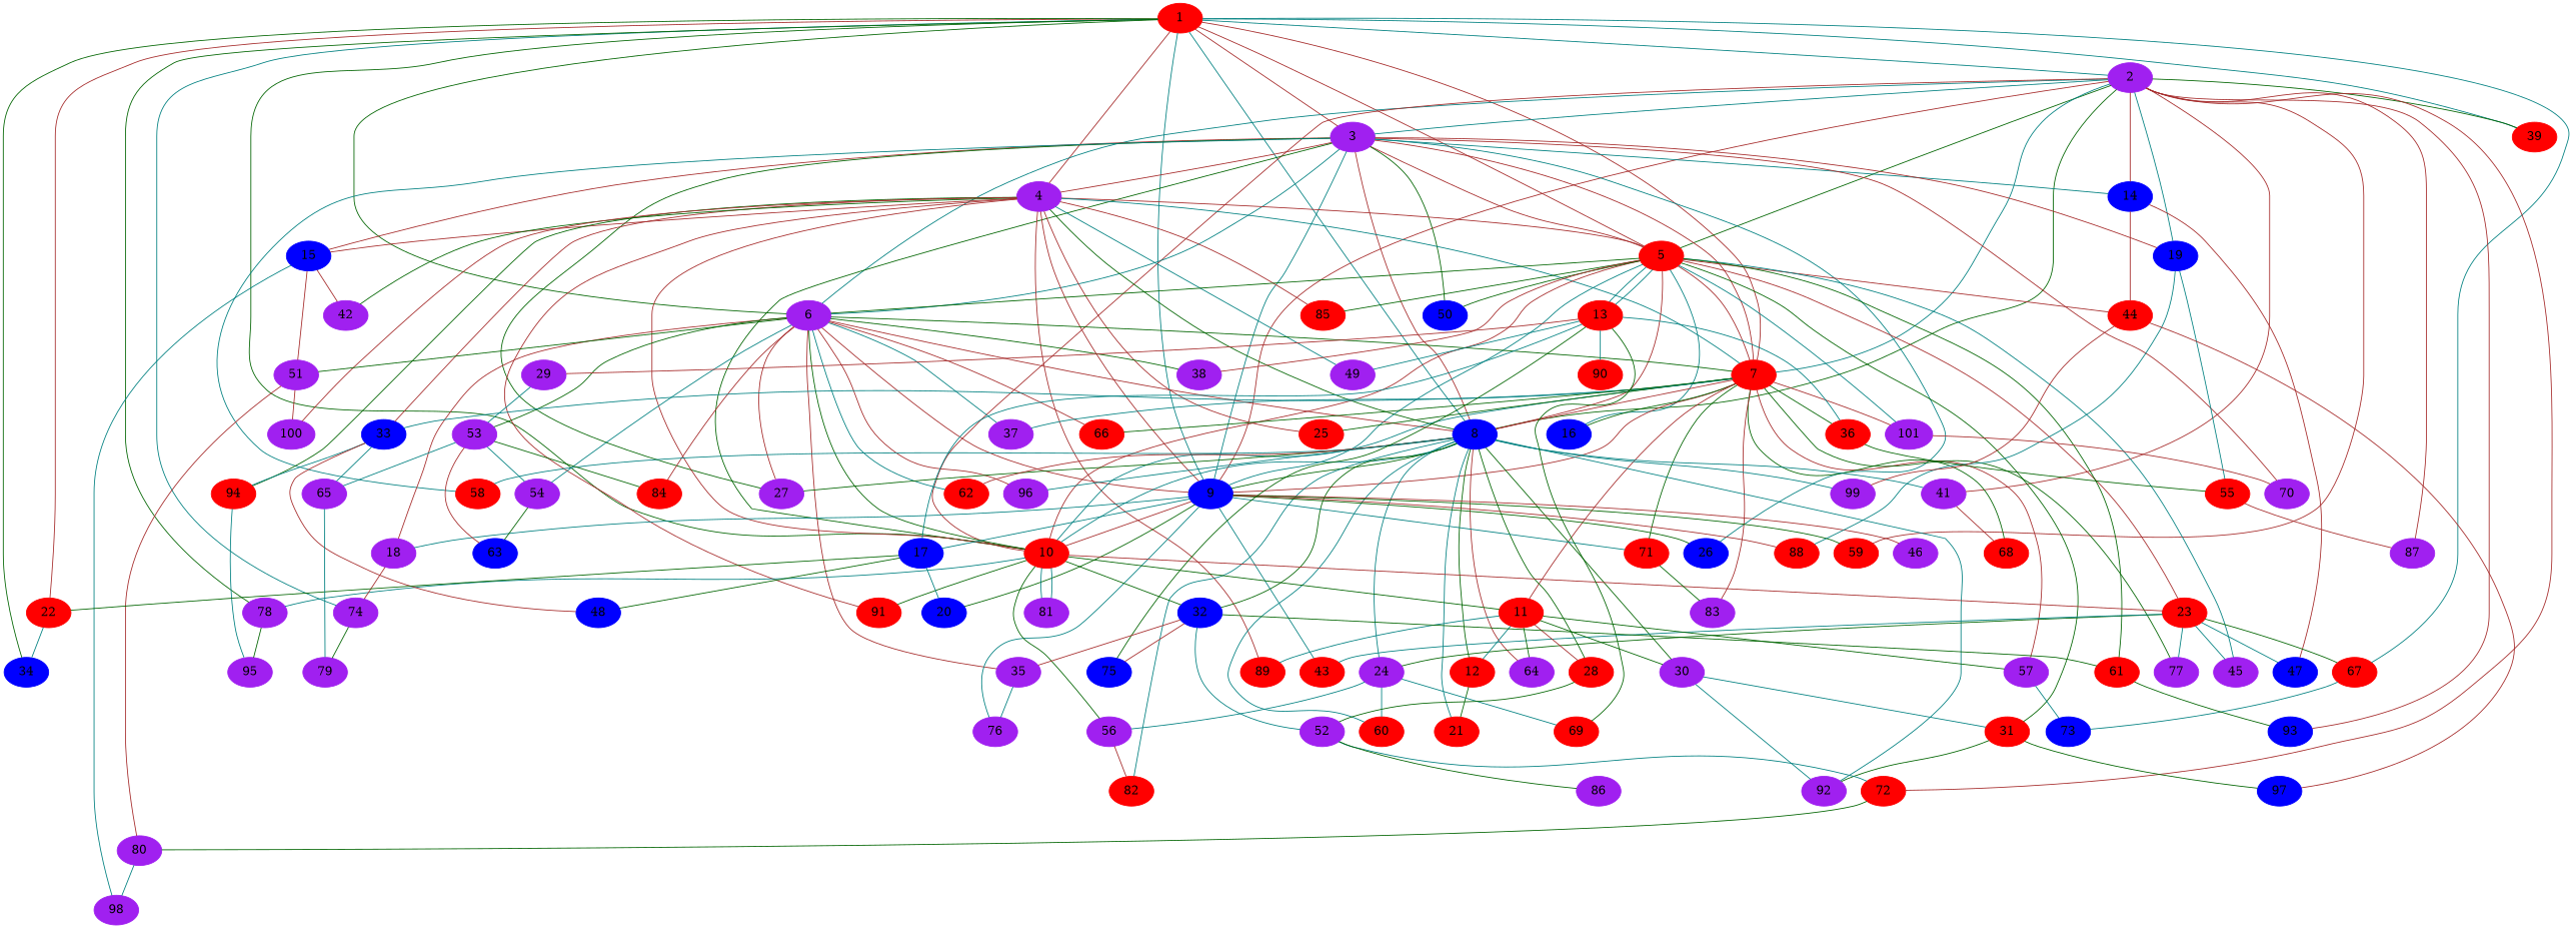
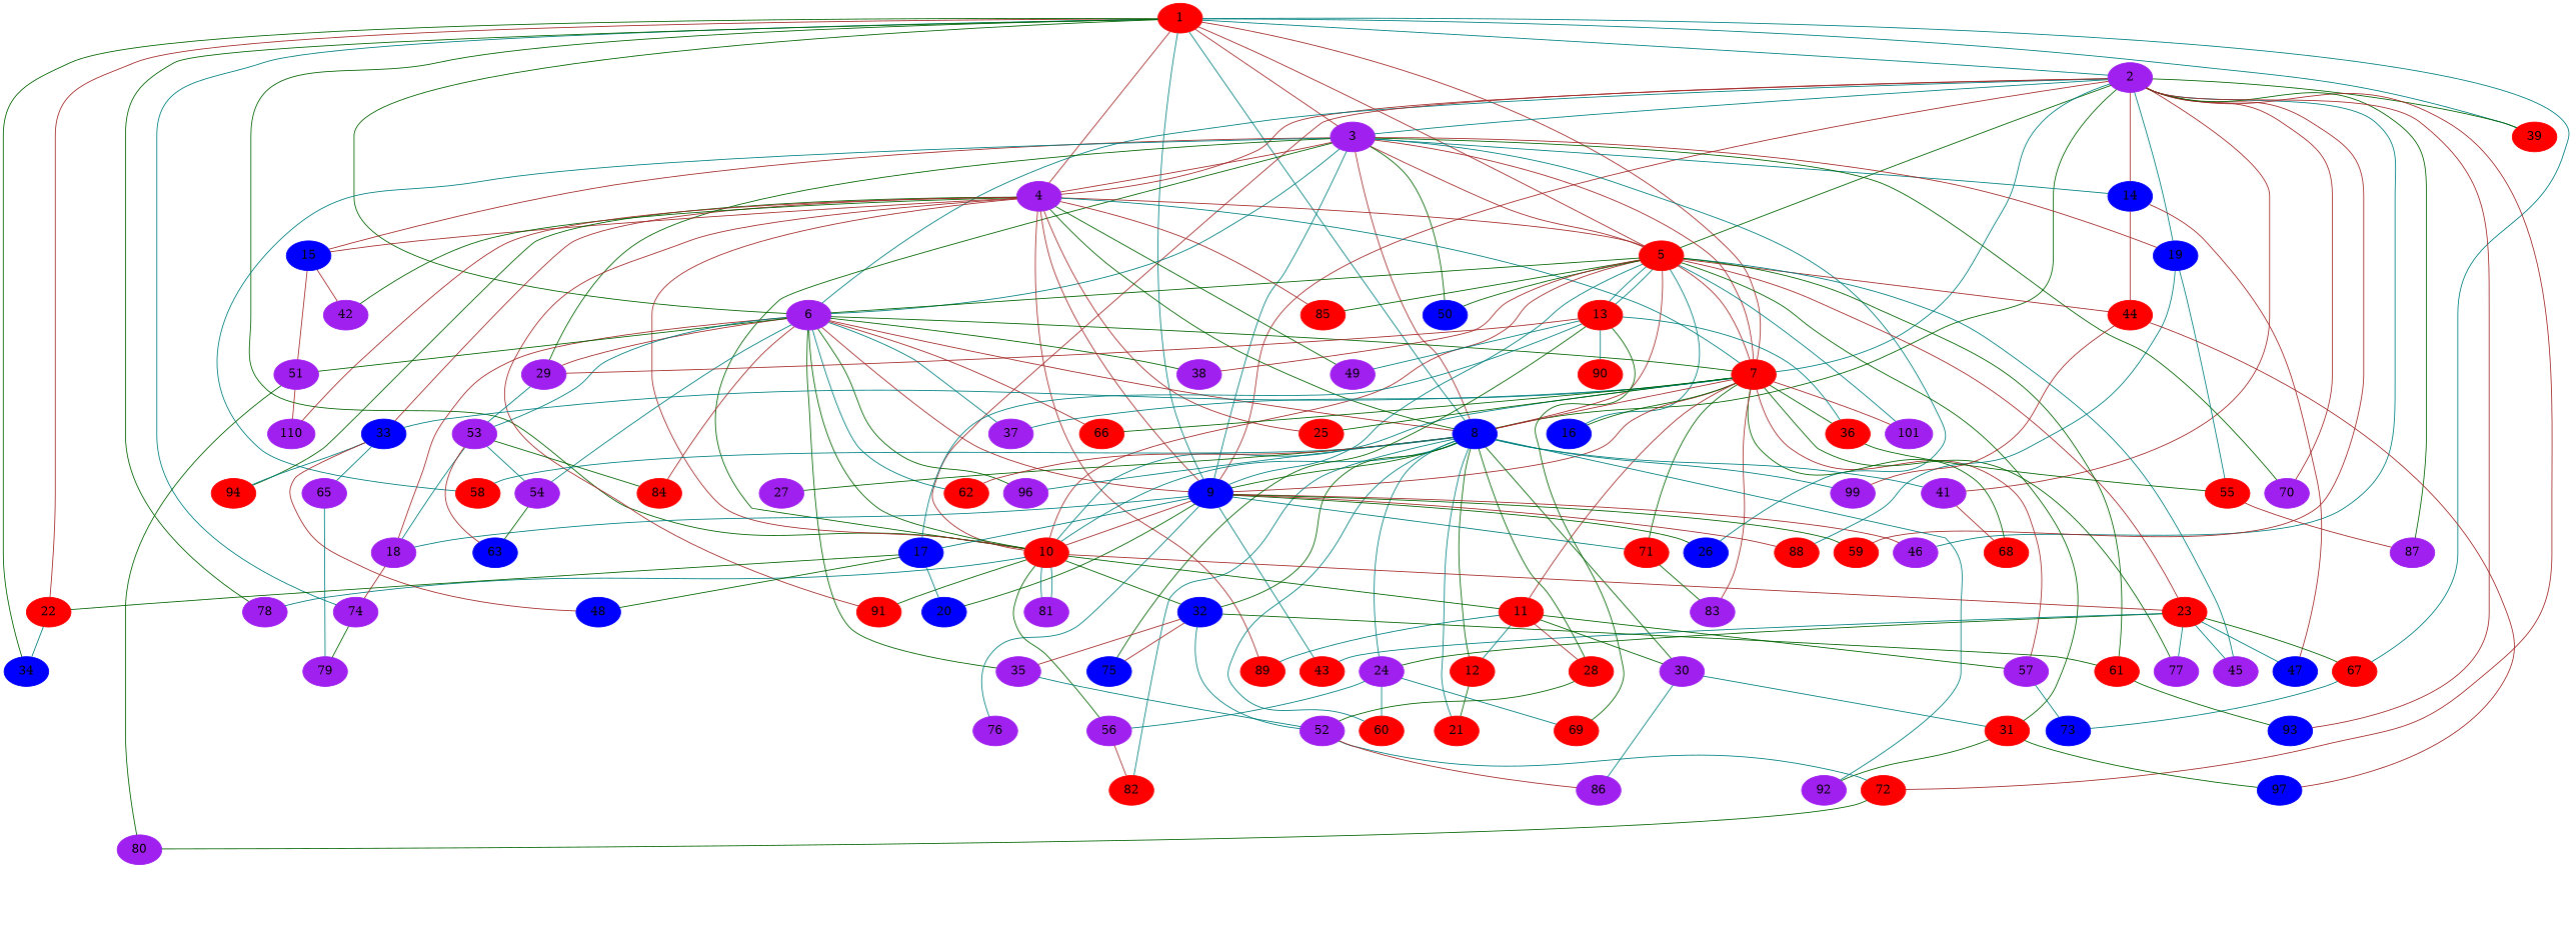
  graph {
    node [color=purple style=filled]
    edge [color=teal]
    1 [color=red]
    2
    3
    4
    5 [color=red]
    6
    7 [color=red]
    8 [color=blue]
    9 [color=blue]
    10 [color=red]
    22 [color=red]
    34 [color=blue]
    39 [color=red]
    67 [color=red]
    74
    78
    14 [color=blue]
    19 [color=blue]
    41
    46
    59 [color=red]
    70
    72 [color=red]
    87
    93 [color=blue]
    15 [color=blue]
    26 [color=blue]
    27
    50 [color=blue]
    58 [color=red]
    25 [color=red]
    33 [color=blue]
    42
    49
    85 [color=red]
    89 [color=red]
    91 [color=red]
    94 [color=red]
-   100
+   100 [label=110]
    13 [color=red]
    16 [color=blue]
    23 [color=red]
    31 [color=red]
    38
    44 [color=red]
    45
    61 [color=red]
    101
    18
    29
    35
    37
    51
    53
    54
    62 [color=red]
    66 [color=red]
    84 [color=red]
    96
    11 [color=red]
    36 [color=red]
    57
    68 [color=red]
    71 [color=red]
    77
    83
    12 [color=red]
    21 [color=red]
    24
    28 [color=red]
    30
    32 [color=blue]
    60 [color=red]
-   64
    82 [color=red]
    92
    99
    17 [color=blue]
    20 [color=blue]
    43 [color=red]
    76
    88 [color=red]
    56
    81
    73 [color=blue]
    79
-   95
    47 [color=blue]
    55 [color=red]
    80
-   98
    48 [color=blue]
    65
    69 [color=red]
    75 [color=blue]
    90 [color=red]
    97 [color=blue]
    63 [color=blue]
    52
    86
    1 -- 2
    1 -- 3 [color=brown]
    1 -- 4 [color=brown]
    1 -- 5 [color=brown]
    1 -- 6 [color=darkgreen]
    1 -- 7 [color=brown]
    1 -- 8
    1 -- 9
    1 -- 10 [color=darkgreen]
    1 -- 22 [color=brown]
    1 -- 34 [color=darkgreen]
    1 -- 39
    1 -- 67
    1 -- 74
    1 -- 78 [color=darkgreen]
    2 -- 3
+   2 -- 4 [color=brown]
    2 -- 5 [color=darkgreen]
    2 -- 6
    2 -- 7
    2 -- 8 [color=darkgreen]
    2 -- 9 [color=brown]
    2 -- 10 [color=brown]
    2 -- 39 [color=darkgreen]
    2 -- 14 [color=brown]
    2 -- 19
    2 -- 41 [color=brown]
+   2 -- 46
    2 -- 59 [color=brown]
-   101 -- 70 [color=brown]
+   2 -- 70 [color=brown]
    2 -- 72 [color=brown]
-   2 -- 87 [color=brown]
+   2 -- 87 [color=darkgreen]
    2 -- 93 [color=brown]
    3 -- 4 [color=brown]
    3 -- 5 [color=brown]
    3 -- 6
    3 -- 7 [color=brown]
    3 -- 8 [color=brown]
    3 -- 9
    3 -- 10 [color=darkgreen]
    3 -- 14
    3 -- 19 [color=brown]
-   3 -- 70 [color=brown]
+   3 -- 70 [color=darkgreen]
    3 -- 15 [color=brown]
    3 -- 26
-   3 -- 27 [color=darkgreen]
+   3 -- 29 [color=darkgreen]
    3 -- 50 [color=darkgreen]
    3 -- 58
    4 -- 5 [color=brown]
    4 -- 7
    4 -- 8 [color=darkgreen]
    4 -- 9 [color=brown]
    4 -- 10 [color=brown]
    4 -- 15 [color=brown]
    4 -- 25 [color=brown]
    4 -- 33 [color=brown]
    4 -- 42 [color=darkgreen]
-   4 -- 49
+   4 -- 49 [color=darkgreen]
    4 -- 85 [color=brown]
    4 -- 89 [color=brown]
    4 -- 91 [color=brown]
    4 -- 94 [color=darkgreen]
    4 -- 100 [color=brown]
    5 -- 6 [color=darkgreen]
    5 -- 7 [color=brown]
    5 -- 8 [color=brown]
    5 -- 9
    5 -- 10 [color=brown]
    5 -- 50 [color=darkgreen]
    5 -- 85 [color=darkgreen]
    5 -- 13
    5 -- 13
    5 -- 16
    5 -- 23 [color=brown]
    5 -- 31 [color=darkgreen]
    5 -- 38 [color=brown]
    5 -- 44 [color=brown]
    5 -- 45
    5 -- 61 [color=darkgreen]
    5 -- 101
    6 -- 7 [color=darkgreen]
    6 -- 8 [color=brown]
    6 -- 9 [color=brown]
    6 -- 10 [color=darkgreen]
    6 -- 38 [color=darkgreen]
    6 -- 18 [color=brown]
-   6 -- 27 [color=brown]
-   6 -- 35 [color=brown]
+   6 -- 29 [color=brown]
+   6 -- 35 [color=darkgreen]
    6 -- 37
    6 -- 51 [color=darkgreen]
-   6 -- 53 [color=darkgreen]
+   6 -- 53
    6 -- 54
    6 -- 62
    6 -- 66 [color=brown]
    6 -- 84 [color=brown]
-   6 -- 96 [color=brown]
+   6 -- 96 [color=darkgreen]
    7 -- 8 [color=brown]
    7 -- 9 [color=brown]
    7 -- 10
    7 -- 25 [color=darkgreen]
    7 -- 33
    7 -- 16 [color=darkgreen]
    7 -- 101 [color=brown]
    7 -- 37
    7 -- 66 [color=darkgreen]
    7 -- 11 [color=brown]
    7 -- 36 [color=darkgreen]
    7 -- 57 [color=brown]
    7 -- 68 [color=darkgreen]
    7 -- 71 [color=darkgreen]
    7 -- 77 [color=darkgreen]
    7 -- 83 [color=brown]
    8 -- 9 [color=darkgreen]
    8 -- 10
    8 -- 41
    8 -- 27 [color=darkgreen]
    8 -- 58
    8 -- 62 [color=brown]
    8 -- 96
    8 -- 12 [color=darkgreen]
    8 -- 21
    8 -- 24
    8 -- 28 [color=darkgreen]
    8 -- 30 [color=darkgreen]
    8 -- 32 [color=darkgreen]
    8 -- 60
-   8 -- 64 [color=brown]
    8 -- 82
    8 -- 92
    8 -- 99
    9 -- 10 [color=brown]
    9 -- 46 [color=brown]
    9 -- 59 [color=darkgreen]
    9 -- 26 [color=darkgreen]
    9 -- 18
    9 -- 71
    9 -- 17
    9 -- 20 [color=darkgreen]
    9 -- 43
    9 -- 76
    9 -- 88 [color=brown]
    10 -- 78
    10 -- 91 [color=darkgreen]
    10 -- 23 [color=brown]
    10 -- 11 [color=darkgreen]
    10 -- 32 [color=darkgreen]
    10 -- 56 [color=darkgreen]
    10 -- 81
    10 -- 81
    22 -- 34
    67 -- 73
    74 -- 79 [color=darkgreen]
-   78 -- 95 [color=darkgreen]
    14 -- 44 [color=brown]
    14 -- 47 [color=brown]
    19 -- 88
    19 -- 55
    41 -- 68 [color=brown]
    72 -- 80 [color=darkgreen]
    15 -- 42 [color=brown]
    15 -- 51 [color=brown]
-   15 -- 98
    33 -- 94
    33 -- 48 [color=brown]
    33 -- 65
-   94 -- 95
    13 -- 49
    13 -- 29 [color=brown]
    13 -- 36
    13 -- 17
    13 -- 69 [color=darkgreen]
    13 -- 75 [color=darkgreen]
    13 -- 90
    23 -- 67 [color=darkgreen]
    23 -- 45
    23 -- 77
    23 -- 24 [color=darkgreen]
    23 -- 43
    23 -- 47
    31 -- 92 [color=darkgreen]
    31 -- 97 [color=darkgreen]
    44 -- 99 [color=brown]
    44 -- 97 [color=brown]
    61 -- 93 [color=darkgreen]
    18 -- 74 [color=brown]
    29 -- 53
-   35 -- 76
+   35 -- 52
    51 -- 100 [color=brown]
-   51 -- 80 [color=brown]
+   51 -- 80 [color=darkgreen]
    53 -- 54
    53 -- 84 [color=darkgreen]
-   53 -- 65
+   53 -- 18
    53 -- 63 [color=brown]
    54 -- 63 [color=darkgreen]
    11 -- 89
    11 -- 57 [color=darkgreen]
    11 -- 12
    11 -- 28 [color=brown]
    11 -- 30 [color=darkgreen]
-   11 -- 64 [color=darkgreen]
    36 -- 55 [color=darkgreen]
    57 -- 73
    71 -- 83 [color=darkgreen]
    12 -- 21 [color=darkgreen]
    24 -- 60
    24 -- 56
    24 -- 69
    28 -- 52 [color=darkgreen]
    30 -- 31
-   30 -- 92
+   30 -- 86
    32 -- 61 [color=darkgreen]
    32 -- 35 [color=brown]
    32 -- 75 [color=brown]
    32 -- 52
    17 -- 22 [color=darkgreen]
    17 -- 20
    17 -- 48 [color=darkgreen]
    56 -- 82 [color=brown]
    55 -- 87 [color=brown]
-   80 -- 98
    65 -- 79
    52 -- 72
-   52 -- 86 [color=darkgreen]
+   52 -- 86 [color=brown]
  }
